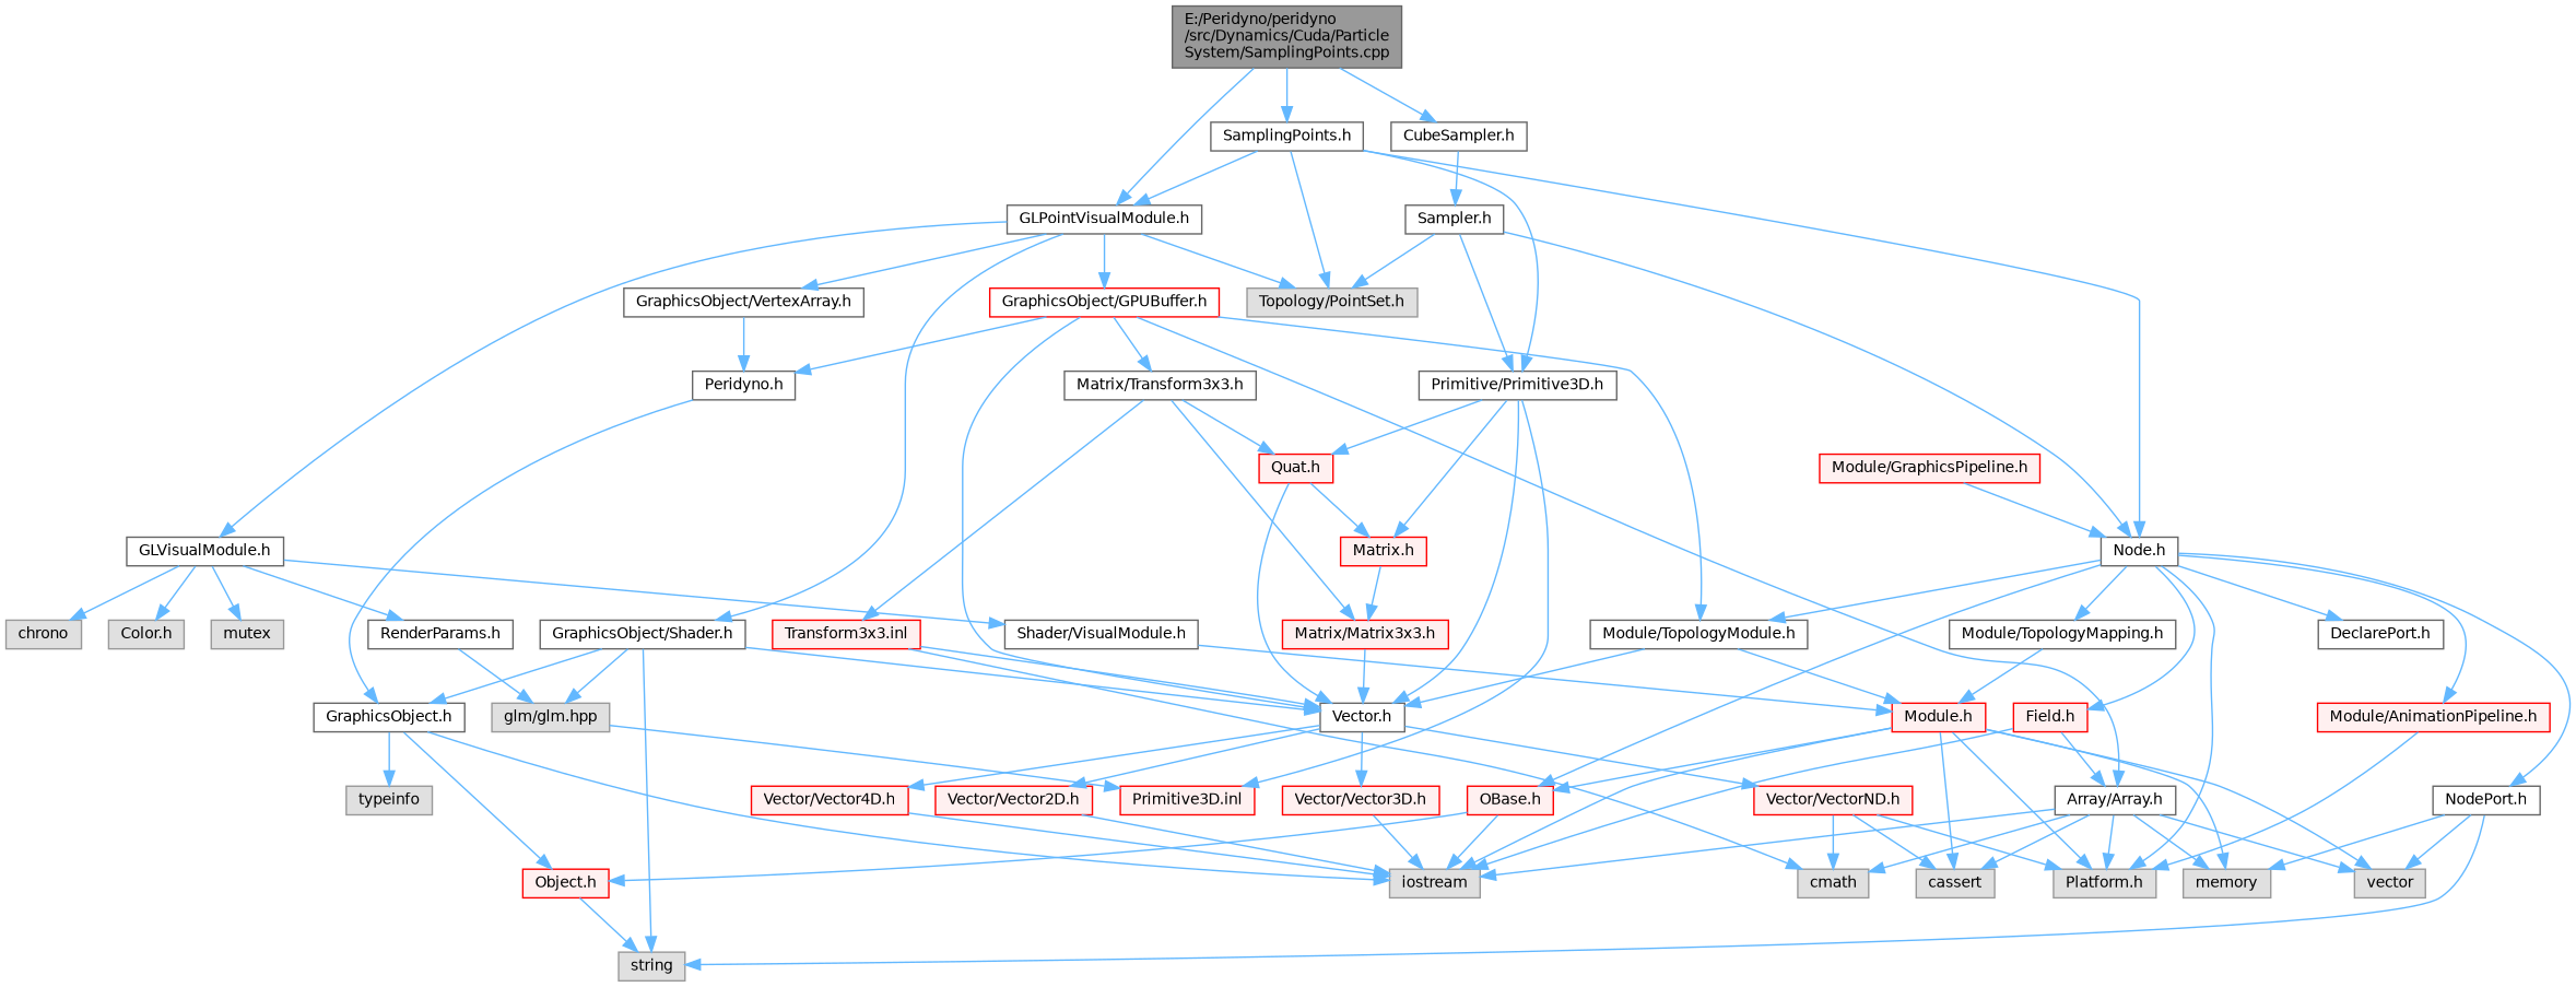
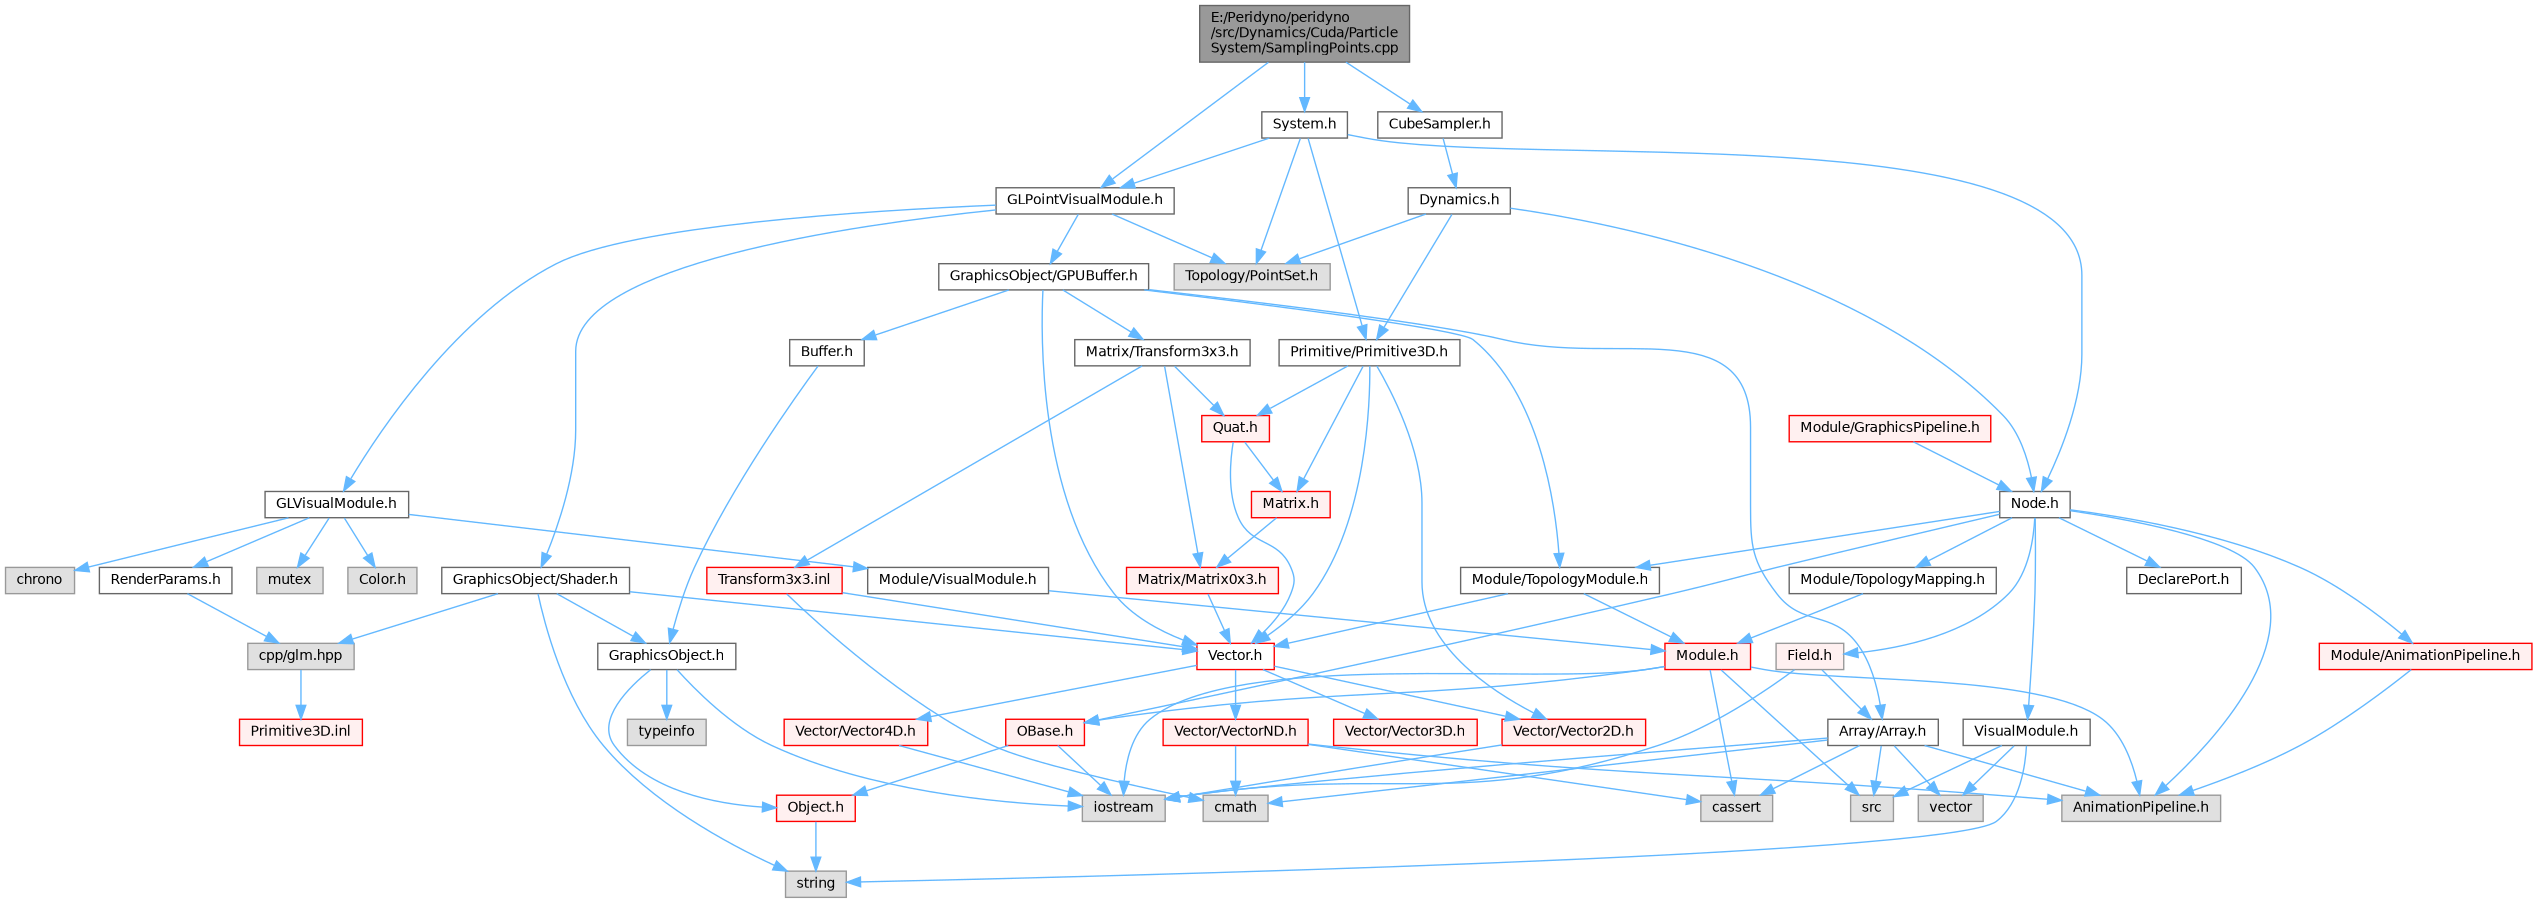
  digraph {
    node [color=grey40 fillcolor=white fontname=Helvetica fontsize=10 shape=box style=filled]
    edge [color=steelblue1 fontname=Helvetica fontsize=10 labelfontname=Helvetica labelfontsize=10 style=solid]
    n1 [color=gray40 fillcolor=grey60 fontcolor=black height=0.2 label="E:/Peridyno/peridyno\l/src/Dynamics/Cuda/Particle\lSystem/SamplingPoints.cpp" width=0.4]
    n2 [height=0.2 label="CubeSampler.h" width=0.4]
    n3 [height=0.2 label="GLPointVisualModule.h" width=0.4]
-   n4 [height=0.2 label="SamplingPoints.h" width=0.4]
-   n5 [height=0.2 label="Sampler.h" width=0.4]
+   n4 [height=0.2 label="System.h" width=0.4]
+   n5 [height=0.2 label="Dynamics.h" width=0.4]
    n6 [color=grey60 fillcolor="#E0E0E0" height=0.2 label="Topology/PointSet.h" width=0.4]
    n7 [height=0.2 label="GLVisualModule.h" width=0.4]
-   n8 [color=red height=0.2 label="GraphicsObject/GPUBuffer.h" width=0.4]
-   n9 [height=0.2 label="GraphicsObject/VertexArray.h" width=0.4]
+   n8 [height=0.2 label="GraphicsObject/GPUBuffer.h" width=0.4]
    n10 [height=0.2 label="GraphicsObject/Shader.h" width=0.4]
    n11 [height=0.2 label="Node.h" width=0.4]
    n12 [height=0.2 label="Primitive/Primitive3D.h" width=0.4]
    n13 [color=red fillcolor="#FFF0F0" height=0.2 label="OBase.h" width=0.4]
-   n14 [color=red fillcolor="#FFF0F0" height=0.2 label="Field.h" width=0.4]
-   n15 [color=grey60 fillcolor="#E0E0E0" height=0.2 label="Platform.h" width=0.4]
+   n14 [color=grey60 fillcolor="#FFF0F0" height=0.2 label="Field.h" width=0.4]
+   n15 [color=grey60 fillcolor="#E0E0E0" height=0.2 label="AnimationPipeline.h" width=0.4]
    n16 [height=0.2 label="DeclarePort.h" width=0.4]
-   n17 [height=0.2 label="NodePort.h" width=0.4]
+   n17 [height=0.2 label="VisualModule.h" width=0.4]
    n18 [height=0.2 label="Module/TopologyModule.h" width=0.4]
    n19 [height=0.2 label="Module/TopologyMapping.h" width=0.4]
    n20 [color=red fillcolor="#FFF0F0" height=0.2 label="Module/AnimationPipeline.h" width=0.4]
-   n21 [height=0.2 label="Vector.h" width=0.4]
+   n21 [color=red height=0.2 label="Vector.h" width=0.4]
    n22 [color=red fillcolor="#FFF0F0" height=0.2 label="Matrix.h" width=0.4]
    n23 [color=red fillcolor="#FFF0F0" height=0.2 label="Quat.h" width=0.4]
    n24 [color=red fillcolor="#FFF0F0" height=0.2 label="Primitive3D.inl" width=0.4]
    n25 [color=grey60 fillcolor="#E0E0E0" height=0.2 label=iostream width=0.4]
    n26 [color=red fillcolor="#FFF0F0" height=0.2 label="Object.h" width=0.4]
    n27 [height=0.2 label="Array/Array.h" width=0.4]
    n28 [color=grey60 fillcolor="#E0E0E0" height=0.2 label=string width=0.4]
    n29 [color=grey60 fillcolor="#E0E0E0" height=0.2 label=vector width=0.4]
-   n30 [color=grey60 fillcolor="#E0E0E0" height=0.2 label=memory width=0.4]
+   n30 [color=grey60 fillcolor="#E0E0E0" height=0.2 label=src width=0.4]
    n31 [color=red fillcolor="#FFF0F0" height=0.2 label="Module.h" width=0.4]
    n32 [color=red fillcolor="#FFF0F0" height=0.2 label="Module/GraphicsPipeline.h" width=0.4]
    n33 [color=grey60 fillcolor="#E0E0E0" height=0.2 label=cassert width=0.4]
    n34 [color=grey60 fillcolor="#E0E0E0" height=0.2 label=cmath width=0.4]
    n35 [color=red fillcolor="#FFF0F0" height=0.2 label="Vector/Vector2D.h" width=0.4]
    n36 [color=red fillcolor="#FFF0F0" height=0.2 label="Vector/Vector3D.h" width=0.4]
    n37 [color=red fillcolor="#FFF0F0" height=0.2 label="Vector/Vector4D.h" width=0.4]
    n38 [color=red fillcolor="#FFF0F0" height=0.2 label="Vector/VectorND.h" width=0.4]
-   n39 [color=red fillcolor="#FFF0F0" height=0.2 label="Matrix/Matrix3x3.h" width=0.4]
+   n39 [color=red fillcolor="#FFF0F0" height=0.2 label="Matrix/Matrix0x3.h" width=0.4]
    n40 [height=0.2 label="Matrix/Transform3x3.h" width=0.4]
    n41 [color=red fillcolor="#FFF0F0" height=0.2 label="Transform3x3.inl" width=0.4]
-   n42 [color=grey60 fillcolor="#E0E0E0" height=0.2 label="glm/glm.hpp" width=0.4]
+   n42 [color=grey60 fillcolor="#E0E0E0" height=0.2 label="cpp/glm.hpp" width=0.4]
    n43 [color=grey60 fillcolor="#E0E0E0" height=0.2 label=chrono width=0.4]
    n44 [color=grey60 fillcolor="#E0E0E0" height=0.2 label=mutex width=0.4]
-   n45 [height=0.2 label="Shader/VisualModule.h" width=0.4]
+   n45 [height=0.2 label="Module/VisualModule.h" width=0.4]
    n46 [color=grey60 fillcolor="#E0E0E0" height=0.2 label="Color.h" width=0.4]
    n47 [height=0.2 label="RenderParams.h" width=0.4]
-   n48 [height=0.2 label="Peridyno.h" width=0.4]
+   n48 [height=0.2 label="Buffer.h" width=0.4]
    n49 [height=0.2 label="GraphicsObject.h" width=0.4]
    n50 [color=grey60 fillcolor="#E0E0E0" height=0.2 label=typeinfo width=0.4]
    n1 -> n2
    n1 -> n3
    n1 -> n4
    n2 -> n5
    n3 -> n6
    n3 -> n7
    n3 -> n8
-   n3 -> n9
    n3 -> n10
    n4 -> n3
    n4 -> n6
    n4 -> n11
    n4 -> n12
    n5 -> n6
    n5 -> n11
    n5 -> n12
    n7 -> n43
    n7 -> n44
    n7 -> n45
    n7 -> n46
    n7 -> n47
    n8 -> n18
    n8 -> n21
    n8 -> n27
    n8 -> n40
    n8 -> n48
-   n9 -> n48
    n10 -> n21
    n10 -> n28
    n10 -> n42
    n10 -> n49
    n11 -> n13
    n11 -> n14
    n11 -> n15
    n11 -> n16
    n11 -> n17
    n11 -> n18
    n11 -> n19
    n11 -> n20
    n12 -> n21
    n12 -> n22
    n12 -> n23
-   n12 -> n24
+   n12 -> n35
    n13 -> n25
    n13 -> n26
    n14 -> n25
    n14 -> n27
    n17 -> n28
    n17 -> n29
    n17 -> n30
    n18 -> n21
    n18 -> n31
    n19 -> n31
    n20 -> n15
    n21 -> n35
    n21 -> n36
    n21 -> n37
    n21 -> n38
    n22 -> n39
    n23 -> n21
    n23 -> n22
    n26 -> n28
    n27 -> n15
    n27 -> n25
    n27 -> n29
    n27 -> n30
    n27 -> n33
    n27 -> n34
    n31 -> n13
    n31 -> n15
    n31 -> n25
-   n31 -> n29
    n31 -> n30
    n31 -> n33
    n32 -> n11
    n35 -> n25
-   n36 -> n25
    n37 -> n25
    n38 -> n15
    n38 -> n33
    n38 -> n34
    n39 -> n21
    n40 -> n23
    n40 -> n39
    n40 -> n41
    n41 -> n21
    n41 -> n34
    n42 -> n24
    n45 -> n31
    n47 -> n42
    n48 -> n49
    n49 -> n25
    n49 -> n26
    n49 -> n50
  }
